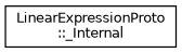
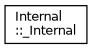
  digraph {
    rankdir=LR
-   n1 [color=black fillcolor=white fontname=Helvetica fontsize=10 height=0.2 label="LinearExpressionProto\l::_Internal" shape=record style=filled width=0.4]
+   n1 [color=black fillcolor=white fontname=Helvetica fontsize=10 height=0.2 label="Internal\l::_Internal" shape=record style=filled width=0.4]
  }
